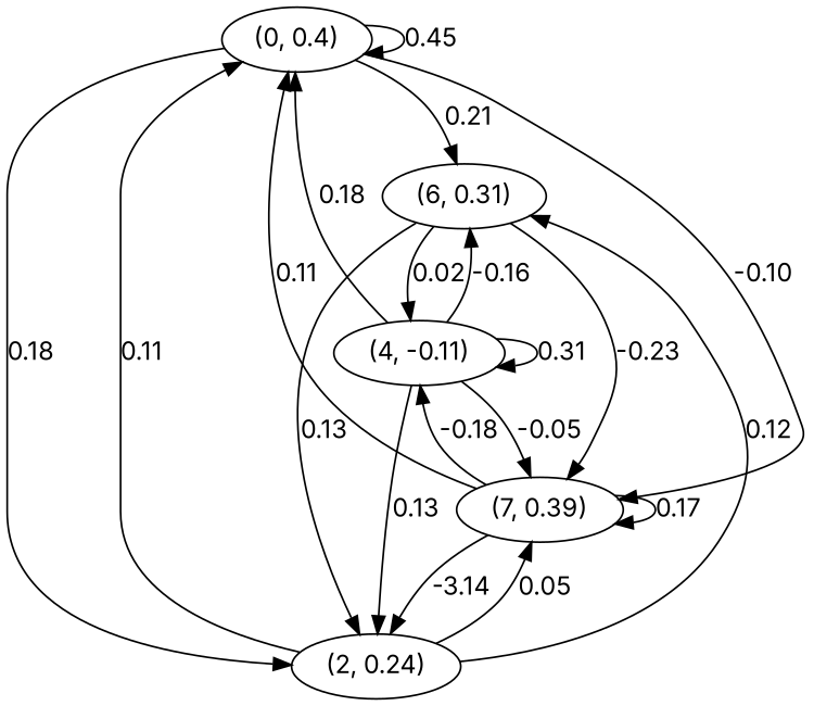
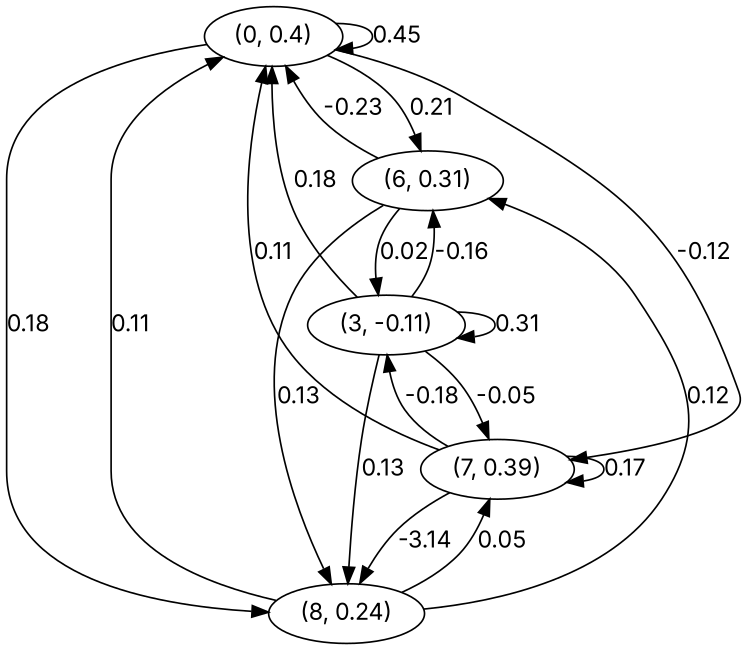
  digraph {
    fontname=Inter
    node [fontname=Inter]
    edge [fontname=Inter]
    n1 [label="(0, 0.4)"]
    n2 [label="(6, 0.31)"]
-   n3 [label="(2, 0.24)"]
+   n3 [label="(8, 0.24)"]
    n4 [label="(7, 0.39)"]
-   n5 [label="(4, -0.11)"]
+   n5 [label="(3, -0.11)"]
    n1 -> n1 [label=0.45]
    n1 -> n2 [label=0.21]
    n1 -> n3 [label=0.18]
-   n1 -> n4 [label=-0.10]
-   n2 -> n4 [label=-0.23]
+   n1 -> n4 [label=-0.12]
+   n2 -> n1 [label=-0.23]
    n2 -> n3 [label=0.13]
    n2 -> n5 [label=0.02]
    n3 -> n1 [label=0.11]
    n3 -> n2 [label=0.12]
    n3 -> n4 [label=0.05]
    n4 -> n1 [label=0.11]
    n4 -> n3 [label=-3.14]
    n4 -> n4 [label=0.17]
    n4 -> n5 [label=-0.18]
    n5 -> n1 [label=0.18]
    n5 -> n2 [label=-0.16]
    n5 -> n3 [label=0.13]
    n5 -> n4 [label=-0.05]
    n5 -> n5 [label=0.31]
  }
